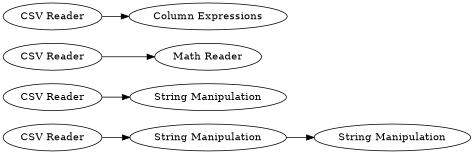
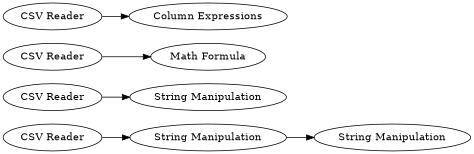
  digraph {
    rankdir=LR
    fontname="DejaVu Serif"
    node [fontname="DejaVu Serif"]
    edge [fontname="DejaVu Serif"]
    n1 [label="CSV Reader"]
    n2 [label="String Manipulation"]
    n3 [label="CSV Reader"]
    n4 [label="String Manipulation"]
    n5 [label="CSV Reader"]
-   n6 [label="Math Reader"]
+   n6 [label="Math Formula"]
    n7 [label="CSV Reader"]
    n8 [label="Column Expressions"]
    n9 [label="String Manipulation"]
    n1 -> n2
    n2 -> n9
    n3 -> n4
    n5 -> n6
    n7 -> n8
  }
